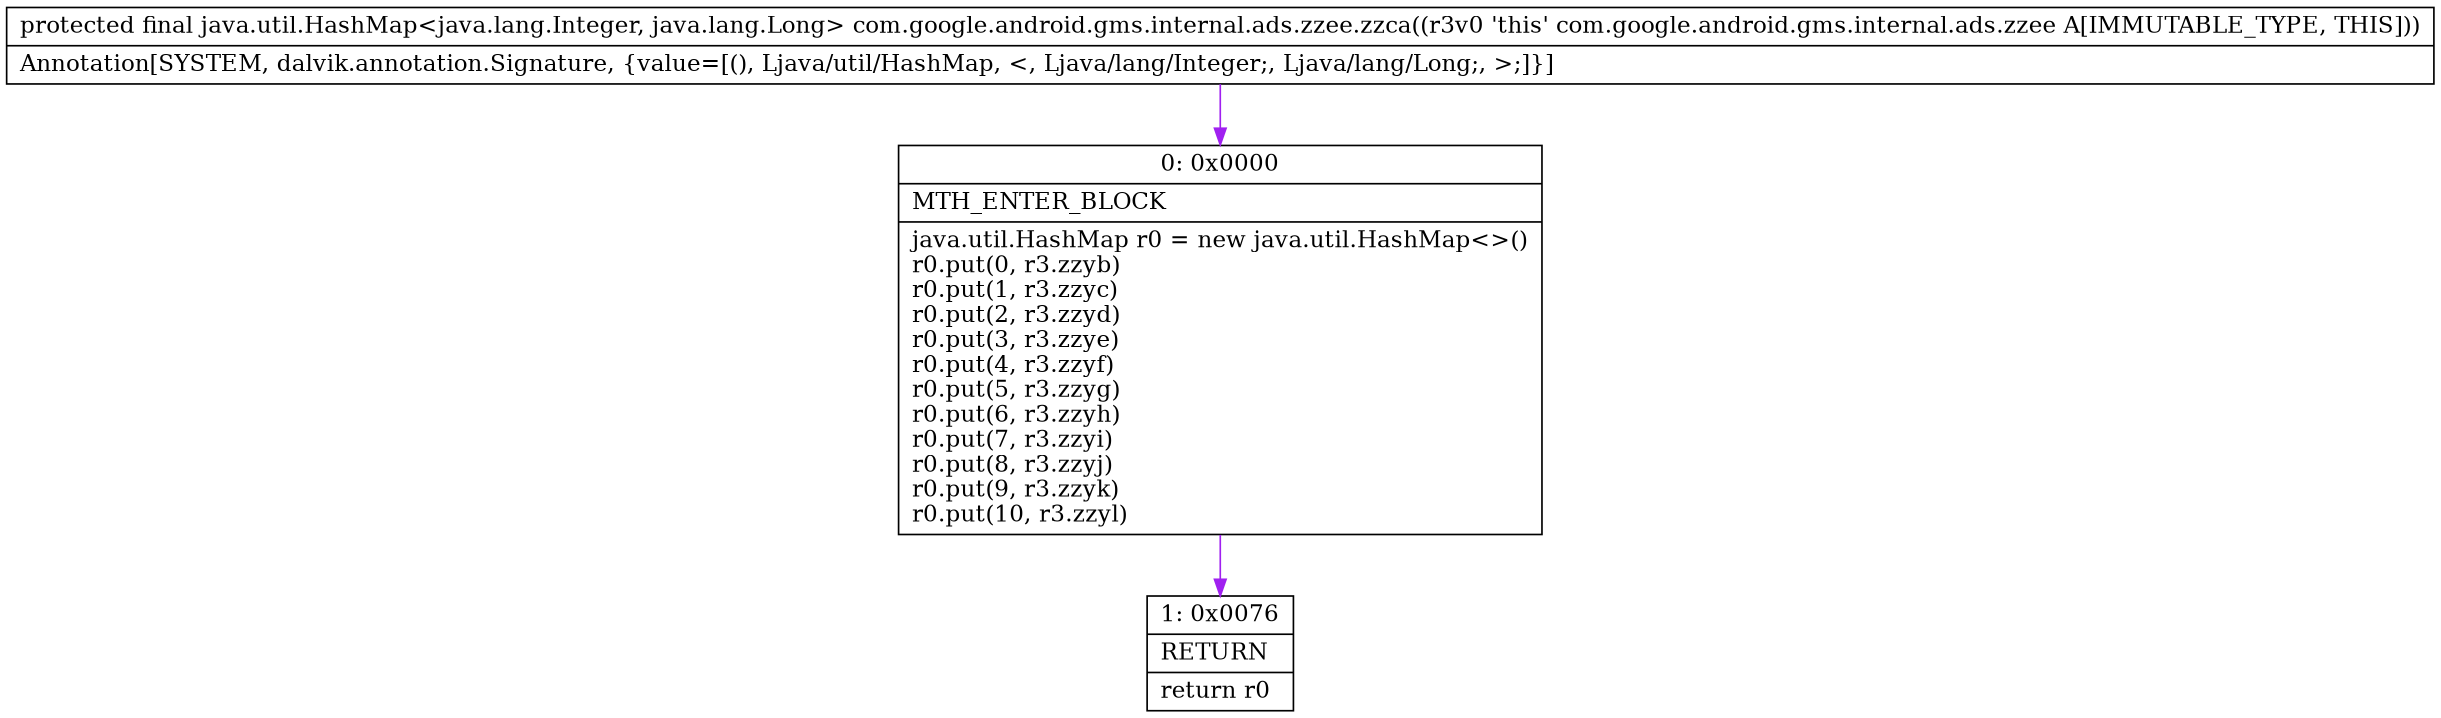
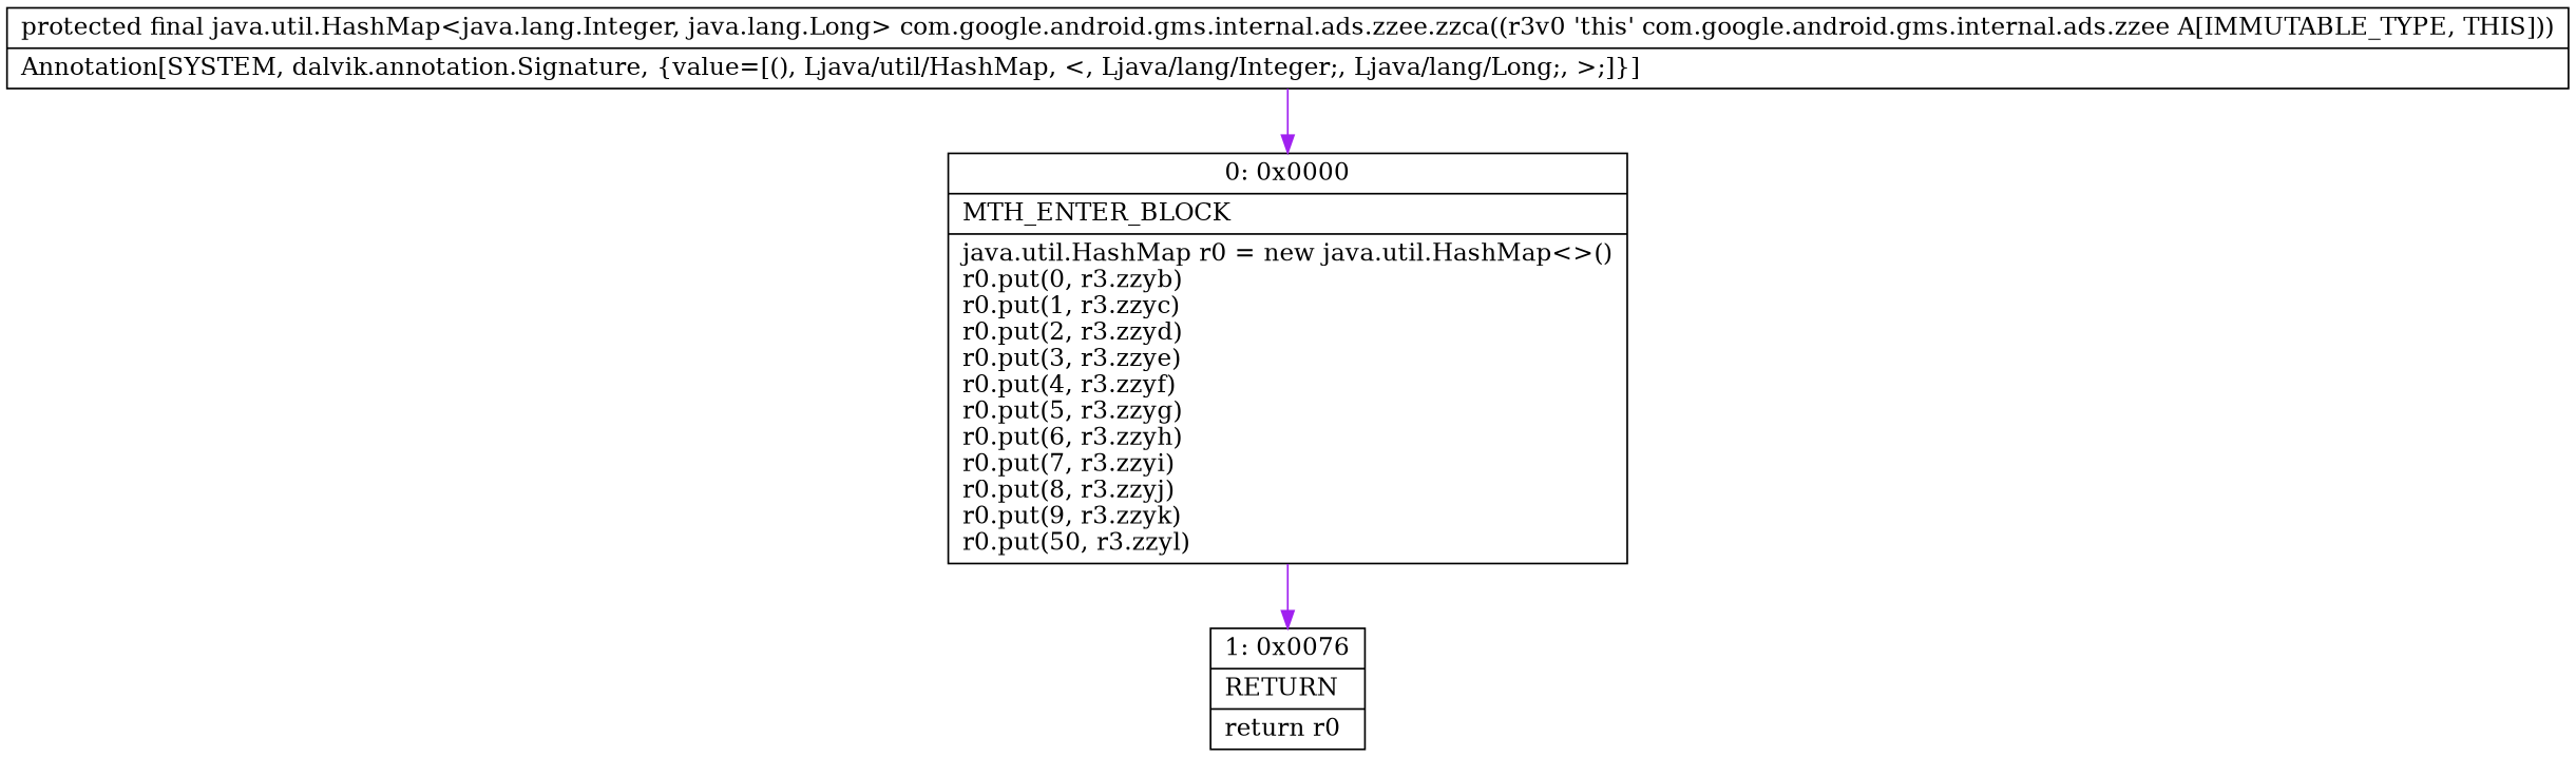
  digraph {
    node [shape=record]
    edge [color=purple]
-   n1 [label="{0\:\ 0x0000|MTH_ENTER_BLOCK\l|java.util.HashMap r0 = new java.util.HashMap\<\>()\lr0.put(0, r3.zzyb)\lr0.put(1, r3.zzyc)\lr0.put(2, r3.zzyd)\lr0.put(3, r3.zzye)\lr0.put(4, r3.zzyf)\lr0.put(5, r3.zzyg)\lr0.put(6, r3.zzyh)\lr0.put(7, r3.zzyi)\lr0.put(8, r3.zzyj)\lr0.put(9, r3.zzyk)\lr0.put(10, r3.zzyl)\l}"]
+   n1 [label="{0\:\ 0x0000|MTH_ENTER_BLOCK\l|java.util.HashMap r0 = new java.util.HashMap\<\>()\lr0.put(0, r3.zzyb)\lr0.put(1, r3.zzyc)\lr0.put(2, r3.zzyd)\lr0.put(3, r3.zzye)\lr0.put(4, r3.zzyf)\lr0.put(5, r3.zzyg)\lr0.put(6, r3.zzyh)\lr0.put(7, r3.zzyi)\lr0.put(8, r3.zzyj)\lr0.put(9, r3.zzyk)\lr0.put(50, r3.zzyl)\l}"]
    n2 [label="{1\:\ 0x0076|RETURN\l|return r0\l}"]
    n3 [label="{protected final java.util.HashMap\<java.lang.Integer, java.lang.Long\> com.google.android.gms.internal.ads.zzee.zzca((r3v0 'this' com.google.android.gms.internal.ads.zzee A[IMMUTABLE_TYPE, THIS]))  | Annotation[SYSTEM, dalvik.annotation.Signature, \{value=[(), Ljava\/util\/HashMap, \<, Ljava\/lang\/Integer;, Ljava\/lang\/Long;, \>;]\}]\l}"]
    n1 -> n2
    n3 -> n1
  }
